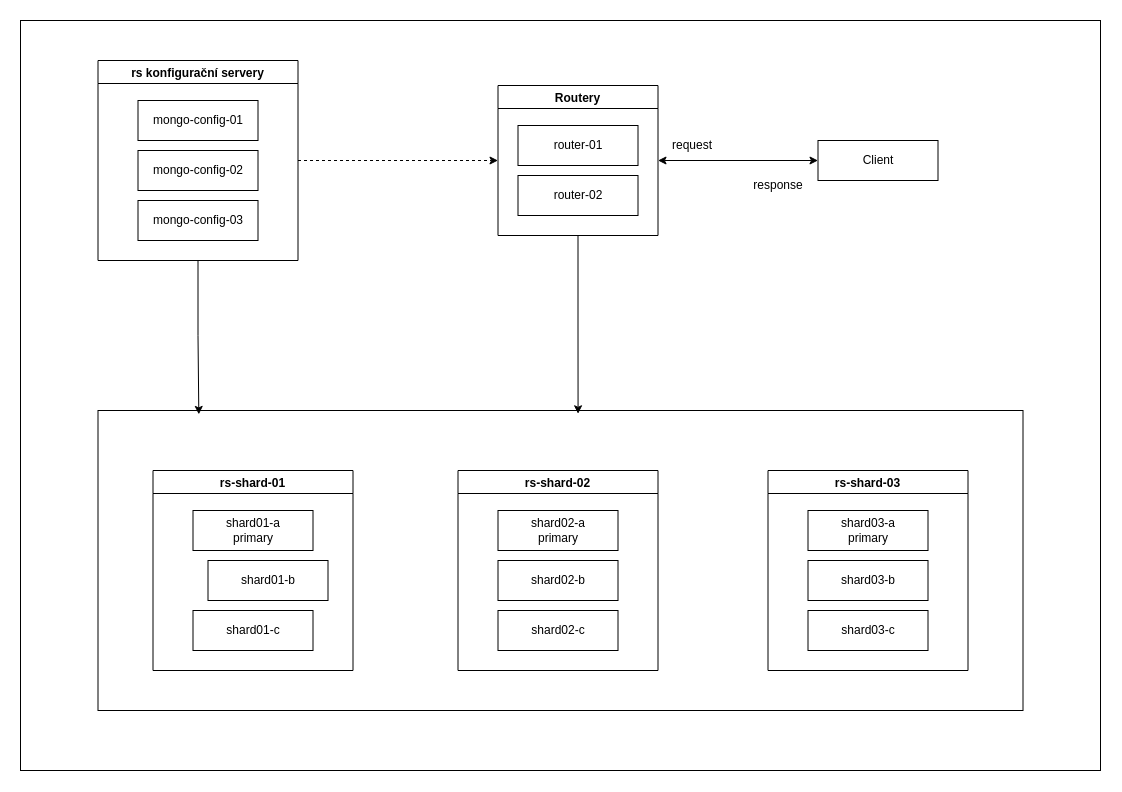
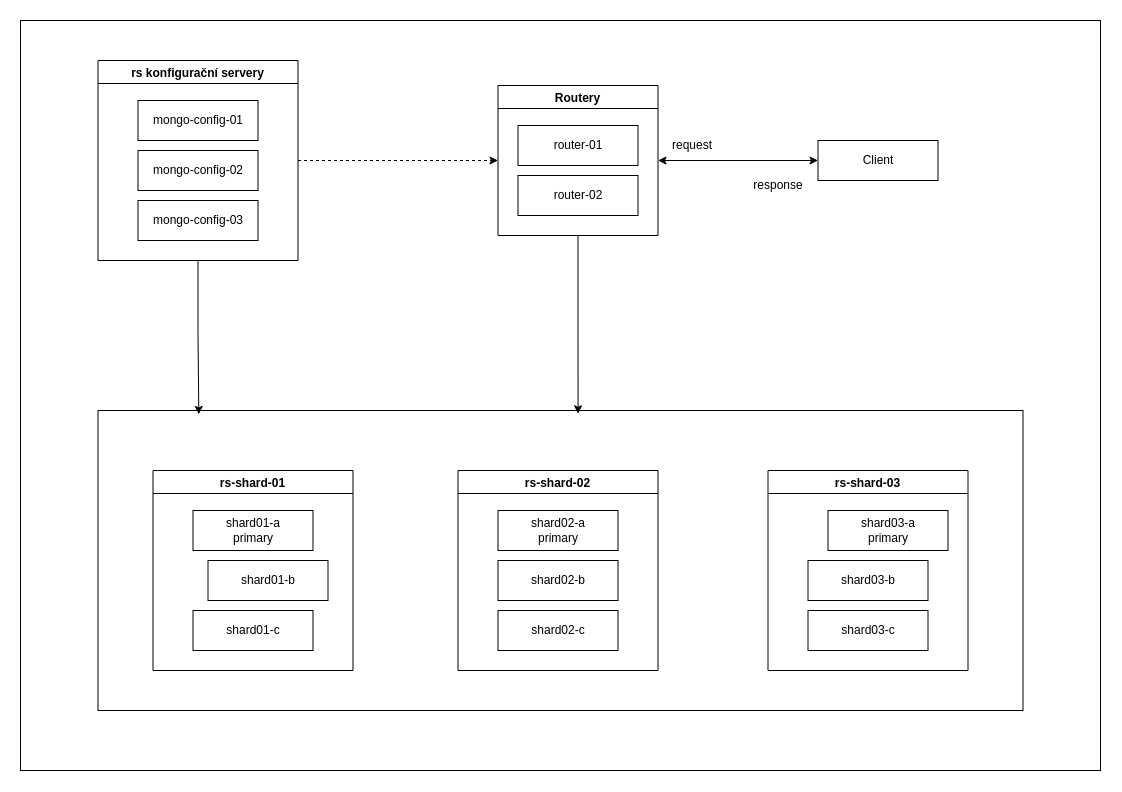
  <mxCell id="0" />
  <mxCell id="1" parent="0" />
  <mxCell id="2" value="" style="rounded=0;whiteSpace=wrap;html=1;" vertex="1" parent="1"><mxGeometry x="20" y="20" width="1080" height="750" as="geometry" /></mxCell>
  <mxCell id="3" value="rs konfigurační servery" style="swimlane;" vertex="1" parent="1"><mxGeometry x="97.5" y="60" width="200" height="200" as="geometry"><mxRectangle x="-180" y="100" width="120" height="30" as="alternateBounds" /></mxGeometry></mxCell>
  <mxCell id="4" value="mongo-config-01" style="whiteSpace=wrap;html=1;align=center;treeFolding=1;treeMoving=1;newEdgeStyle={&quot;edgeStyle&quot;:&quot;elbowEdgeStyle&quot;,&quot;startArrow&quot;:&quot;none&quot;,&quot;endArrow&quot;:&quot;none&quot;};" vertex="1" parent="3"><mxGeometry x="40" y="40" width="120" height="40" as="geometry" /></mxCell>
  <mxCell id="5" value="mongo-config-02" style="whiteSpace=wrap;html=1;align=center;treeFolding=1;treeMoving=1;newEdgeStyle={&quot;edgeStyle&quot;:&quot;elbowEdgeStyle&quot;,&quot;startArrow&quot;:&quot;none&quot;,&quot;endArrow&quot;:&quot;none&quot;};" vertex="1" parent="3"><mxGeometry x="40" y="90" width="120" height="40" as="geometry" /></mxCell>
  <mxCell id="6" value="mongo-config-03" style="whiteSpace=wrap;html=1;align=center;treeFolding=1;treeMoving=1;newEdgeStyle={&quot;edgeStyle&quot;:&quot;elbowEdgeStyle&quot;,&quot;startArrow&quot;:&quot;none&quot;,&quot;endArrow&quot;:&quot;none&quot;};" vertex="1" parent="3"><mxGeometry x="40" y="140" width="120" height="40" as="geometry" /></mxCell>
  <mxCell id="7" value="Routery" style="swimlane;" vertex="1" parent="1"><mxGeometry x="497.5" y="85" width="160" height="150" as="geometry"><mxRectangle x="-180" y="100" width="120" height="30" as="alternateBounds" /></mxGeometry></mxCell>
  <mxCell id="8" value="router-01" style="whiteSpace=wrap;html=1;align=center;treeFolding=1;treeMoving=1;newEdgeStyle={&quot;edgeStyle&quot;:&quot;elbowEdgeStyle&quot;,&quot;startArrow&quot;:&quot;none&quot;,&quot;endArrow&quot;:&quot;none&quot;};" vertex="1" parent="7"><mxGeometry x="20" y="40" width="120" height="40" as="geometry" /></mxCell>
  <mxCell id="9" value="router-02" style="whiteSpace=wrap;html=1;align=center;treeFolding=1;treeMoving=1;newEdgeStyle={&quot;edgeStyle&quot;:&quot;elbowEdgeStyle&quot;,&quot;startArrow&quot;:&quot;none&quot;,&quot;endArrow&quot;:&quot;none&quot;};" vertex="1" parent="7"><mxGeometry x="20" y="90" width="120" height="40" as="geometry" /></mxCell>
  <mxCell id="10" value="Client" style="whiteSpace=wrap;html=1;align=center;treeFolding=1;treeMoving=1;newEdgeStyle={&quot;edgeStyle&quot;:&quot;elbowEdgeStyle&quot;,&quot;startArrow&quot;:&quot;none&quot;,&quot;endArrow&quot;:&quot;none&quot;};" vertex="1" parent="1"><mxGeometry x="817.5" y="140" width="120" height="40" as="geometry" /></mxCell>
  <mxCell id="11" value="" style="rounded=0;whiteSpace=wrap;html=1;" vertex="1" parent="1"><mxGeometry x="97.5" y="410" width="925" height="300" as="geometry" /></mxCell>
  <mxCell id="12" value="rs-shard-01" style="swimlane;" vertex="1" parent="1"><mxGeometry x="152.5" y="470" width="200" height="200" as="geometry"><mxRectangle x="-180" y="100" width="120" height="30" as="alternateBounds" /></mxGeometry></mxCell>
  <mxCell id="13" value="shard01-a&lt;div&gt;primary&lt;/div&gt;" style="whiteSpace=wrap;html=1;align=center;treeFolding=1;treeMoving=1;newEdgeStyle={&quot;edgeStyle&quot;:&quot;elbowEdgeStyle&quot;,&quot;startArrow&quot;:&quot;none&quot;,&quot;endArrow&quot;:&quot;none&quot;};" vertex="1" parent="12"><mxGeometry x="40" y="40" width="120" height="40" as="geometry" /></mxCell>
  <mxCell id="14" value="shard01-b" style="whiteSpace=wrap;html=1;align=center;treeFolding=1;treeMoving=1;newEdgeStyle={&quot;edgeStyle&quot;:&quot;elbowEdgeStyle&quot;,&quot;startArrow&quot;:&quot;none&quot;,&quot;endArrow&quot;:&quot;none&quot;};" vertex="1" parent="12"><mxGeometry x="55" y="90" width="120" height="40" as="geometry" /></mxCell>
  <mxCell id="15" value="shard01-c" style="whiteSpace=wrap;html=1;align=center;treeFolding=1;treeMoving=1;newEdgeStyle={&quot;edgeStyle&quot;:&quot;elbowEdgeStyle&quot;,&quot;startArrow&quot;:&quot;none&quot;,&quot;endArrow&quot;:&quot;none&quot;};" vertex="1" parent="12"><mxGeometry x="40" y="140" width="120" height="40" as="geometry" /></mxCell>
  <mxCell id="16" value="rs-shard-02" style="swimlane;" vertex="1" parent="1"><mxGeometry x="457.5" y="470" width="200" height="200" as="geometry"><mxRectangle x="-180" y="100" width="120" height="30" as="alternateBounds" /></mxGeometry></mxCell>
  <mxCell id="17" value="shard02-a&lt;div&gt;primary&lt;/div&gt;" style="whiteSpace=wrap;html=1;align=center;treeFolding=1;treeMoving=1;newEdgeStyle={&quot;edgeStyle&quot;:&quot;elbowEdgeStyle&quot;,&quot;startArrow&quot;:&quot;none&quot;,&quot;endArrow&quot;:&quot;none&quot;};" vertex="1" parent="16"><mxGeometry x="40" y="40" width="120" height="40" as="geometry" /></mxCell>
  <mxCell id="18" value="shard02-b" style="whiteSpace=wrap;html=1;align=center;treeFolding=1;treeMoving=1;newEdgeStyle={&quot;edgeStyle&quot;:&quot;elbowEdgeStyle&quot;,&quot;startArrow&quot;:&quot;none&quot;,&quot;endArrow&quot;:&quot;none&quot;};" vertex="1" parent="16"><mxGeometry x="40" y="90" width="120" height="40" as="geometry" /></mxCell>
  <mxCell id="19" value="shard02-c" style="whiteSpace=wrap;html=1;align=center;treeFolding=1;treeMoving=1;newEdgeStyle={&quot;edgeStyle&quot;:&quot;elbowEdgeStyle&quot;,&quot;startArrow&quot;:&quot;none&quot;,&quot;endArrow&quot;:&quot;none&quot;};" vertex="1" parent="16"><mxGeometry x="40" y="140" width="120" height="40" as="geometry" /></mxCell>
  <mxCell id="20" value="rs-shard-03" style="swimlane;" vertex="1" parent="1"><mxGeometry x="767.5" y="470" width="200" height="200" as="geometry"><mxRectangle x="-180" y="100" width="120" height="30" as="alternateBounds" /></mxGeometry></mxCell>
- <mxCell id="21" value="shard03-a&lt;div&gt;primary&lt;/div&gt;" style="whiteSpace=wrap;html=1;align=center;treeFolding=1;treeMoving=1;newEdgeStyle={&quot;edgeStyle&quot;:&quot;elbowEdgeStyle&quot;,&quot;startArrow&quot;:&quot;none&quot;,&quot;endArrow&quot;:&quot;none&quot;};" vertex="1" parent="20"><mxGeometry x="40" y="40" width="120" height="40" as="geometry" /></mxCell>
+ <mxCell id="21" value="shard03-a&lt;div&gt;primary&lt;/div&gt;" style="whiteSpace=wrap;html=1;align=center;treeFolding=1;treeMoving=1;newEdgeStyle={&quot;edgeStyle&quot;:&quot;elbowEdgeStyle&quot;,&quot;startArrow&quot;:&quot;none&quot;,&quot;endArrow&quot;:&quot;none&quot;};" vertex="1" parent="20"><mxGeometry x="60" y="40" width="120" height="40" as="geometry" /></mxCell>
  <mxCell id="22" value="shard03-b" style="whiteSpace=wrap;html=1;align=center;treeFolding=1;treeMoving=1;newEdgeStyle={&quot;edgeStyle&quot;:&quot;elbowEdgeStyle&quot;,&quot;startArrow&quot;:&quot;none&quot;,&quot;endArrow&quot;:&quot;none&quot;};" vertex="1" parent="20"><mxGeometry x="40" y="90" width="120" height="40" as="geometry" /></mxCell>
  <mxCell id="23" value="shard03-c" style="whiteSpace=wrap;html=1;align=center;treeFolding=1;treeMoving=1;newEdgeStyle={&quot;edgeStyle&quot;:&quot;elbowEdgeStyle&quot;,&quot;startArrow&quot;:&quot;none&quot;,&quot;endArrow&quot;:&quot;none&quot;};" vertex="1" parent="20"><mxGeometry x="40" y="140" width="120" height="40" as="geometry" /></mxCell>
  <mxCell id="24" value="" style="endArrow=classic;html=1;rounded=0;exitX=1;exitY=0.5;exitDx=0;exitDy=0;entryX=0;entryY=0.5;entryDx=0;entryDy=0;dashed=1;" edge="1" parent="1" source="3" target="7"><mxGeometry width="50" height="50" relative="1" as="geometry"><mxPoint x="667.5" y="380" as="sourcePoint" /><mxPoint x="717.5" y="330" as="targetPoint" /></mxGeometry></mxCell>
  <mxCell id="25" value="" style="endArrow=classic;startArrow=classic;html=1;rounded=0;exitX=1;exitY=0.5;exitDx=0;exitDy=0;entryX=0;entryY=0.5;entryDx=0;entryDy=0;" edge="1" parent="1" source="7" target="10"><mxGeometry width="50" height="50" relative="1" as="geometry"><mxPoint x="697.5" y="220" as="sourcePoint" /><mxPoint x="747.5" y="170" as="targetPoint" /></mxGeometry></mxCell>
  <mxCell id="26" style="edgeStyle=orthogonalEdgeStyle;rounded=0;orthogonalLoop=1;jettySize=auto;html=1;entryX=0.109;entryY=0.013;entryDx=0;entryDy=0;entryPerimeter=0;" edge="1" parent="1" source="3" target="11"><mxGeometry relative="1" as="geometry" /></mxCell>
  <mxCell id="27" style="edgeStyle=orthogonalEdgeStyle;rounded=0;orthogonalLoop=1;jettySize=auto;html=1;entryX=0.519;entryY=0.011;entryDx=0;entryDy=0;entryPerimeter=0;" edge="1" parent="1" source="7" target="11"><mxGeometry relative="1" as="geometry" /></mxCell>
  <mxCell id="28" value="request" style="text;strokeColor=none;align=center;fillColor=none;html=1;verticalAlign=middle;whiteSpace=wrap;rounded=0;" vertex="1" parent="1"><mxGeometry x="661.5" y="130" width="60" height="30" as="geometry" /></mxCell>
  <mxCell id="29" value="response" style="text;strokeColor=none;align=center;fillColor=none;html=1;verticalAlign=middle;whiteSpace=wrap;rounded=0;" vertex="1" parent="1"><mxGeometry x="747.5" y="170" width="60" height="30" as="geometry" /></mxCell>
